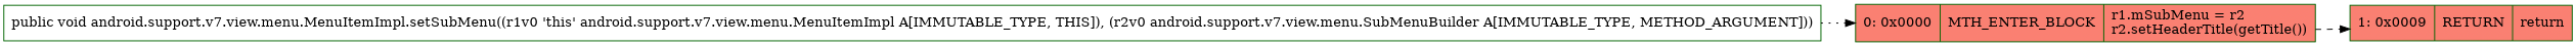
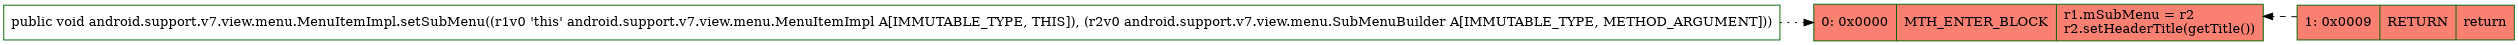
  digraph {
    rankdir=LR
    node [shape=record style=filled fillcolor=salmon color=darkgreen]
    edge [arrowhead=normal]
    n1 [label="{0\:\ 0x0000|MTH_ENTER_BLOCK\l|r1.mSubMenu = r2\lr2.setHeaderTitle(getTitle())\l}"]
    n2 [label="{1\:\ 0x0009|RETURN\l|return\l}"]
    n3 [label="{public void android.support.v7.view.menu.MenuItemImpl.setSubMenu((r1v0 'this' android.support.v7.view.menu.MenuItemImpl A[IMMUTABLE_TYPE, THIS]), (r2v0 android.support.v7.view.menu.SubMenuBuilder A[IMMUTABLE_TYPE, METHOD_ARGUMENT])) }" fillcolor=white]
-   n1 -> n2 [style=dashed]
+   n2 -> n1 [style=dashed]
    n3 -> n1 [style=dotted]
  }
